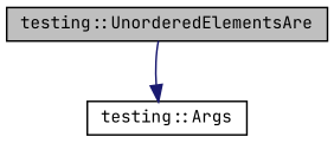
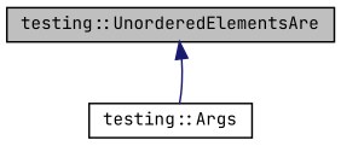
  digraph {
    rankdir=TB
    fontname="JetBrains Mono"
    node [color=black fontname="JetBrains Mono" fontsize=10 shape=record style=filled]
    n1 [fillcolor=grey75 fontcolor=black height=0.2 label="testing::UnorderedElementsAre" width=0.4]
    n2 [fillcolor=white height=0.2 label="testing::Args" width=0.4]
-   n1 -> n2 [color=midnightblue fontname="JetBrains Mono" fontsize=10 labelfontname=Helvetica labelfontsize=10 style=solid]
+   n2 -> n1 [color=midnightblue fontname="JetBrains Mono" fontsize=10 labelfontname=Helvetica labelfontsize=10 style=solid]
  }
